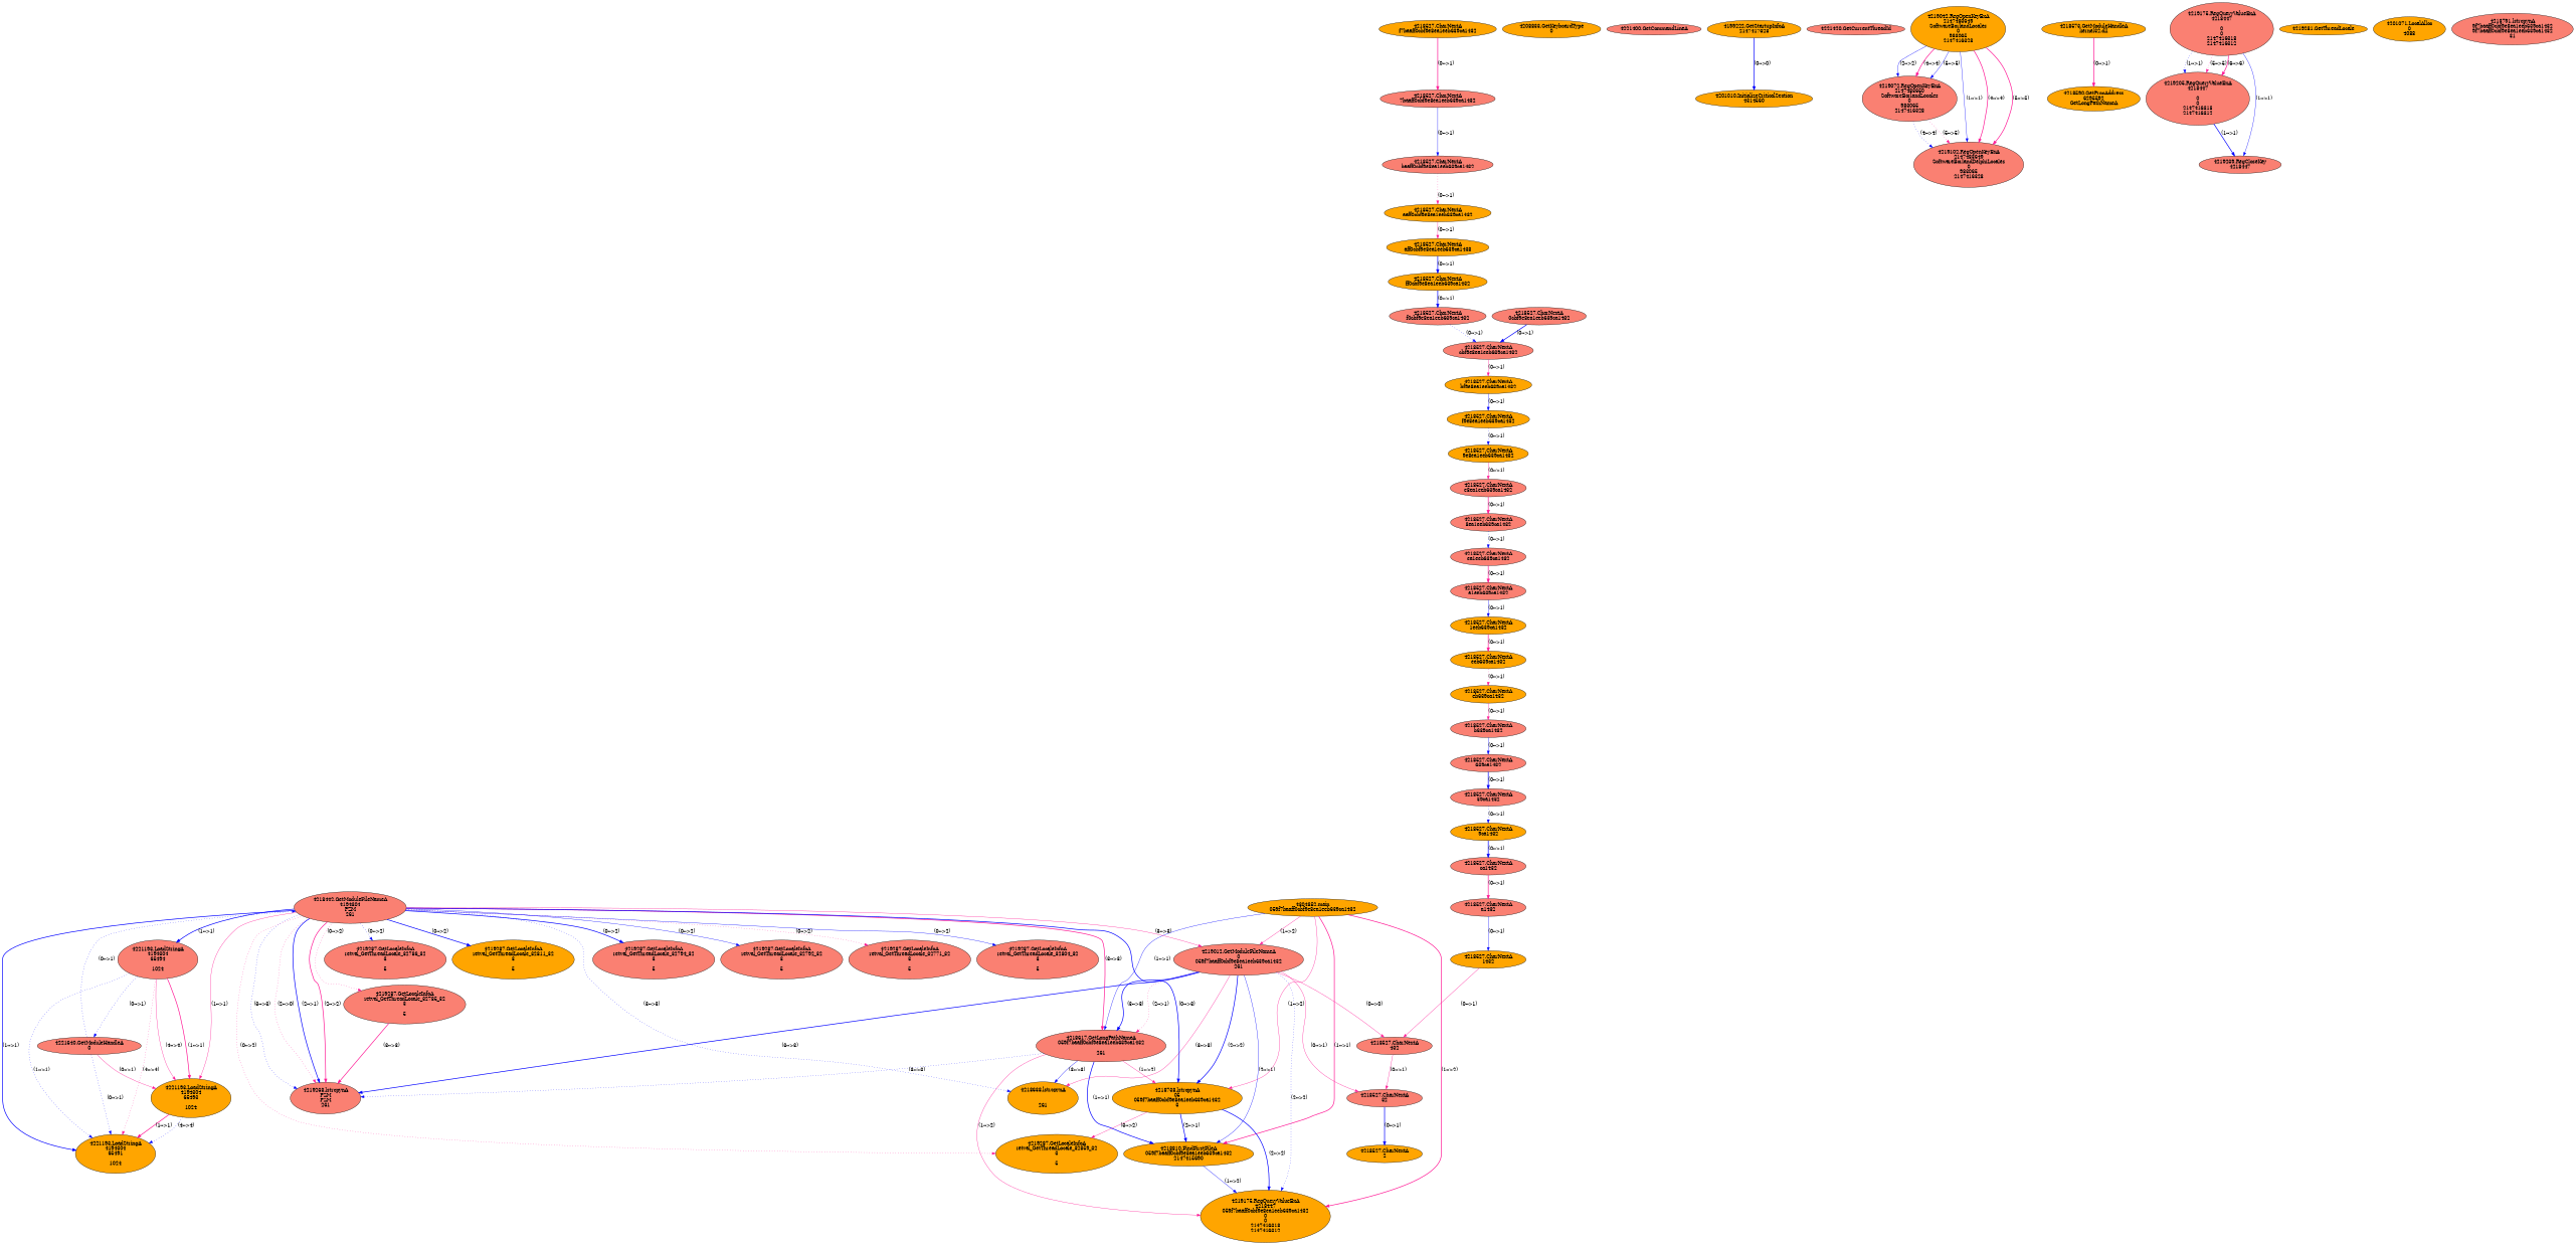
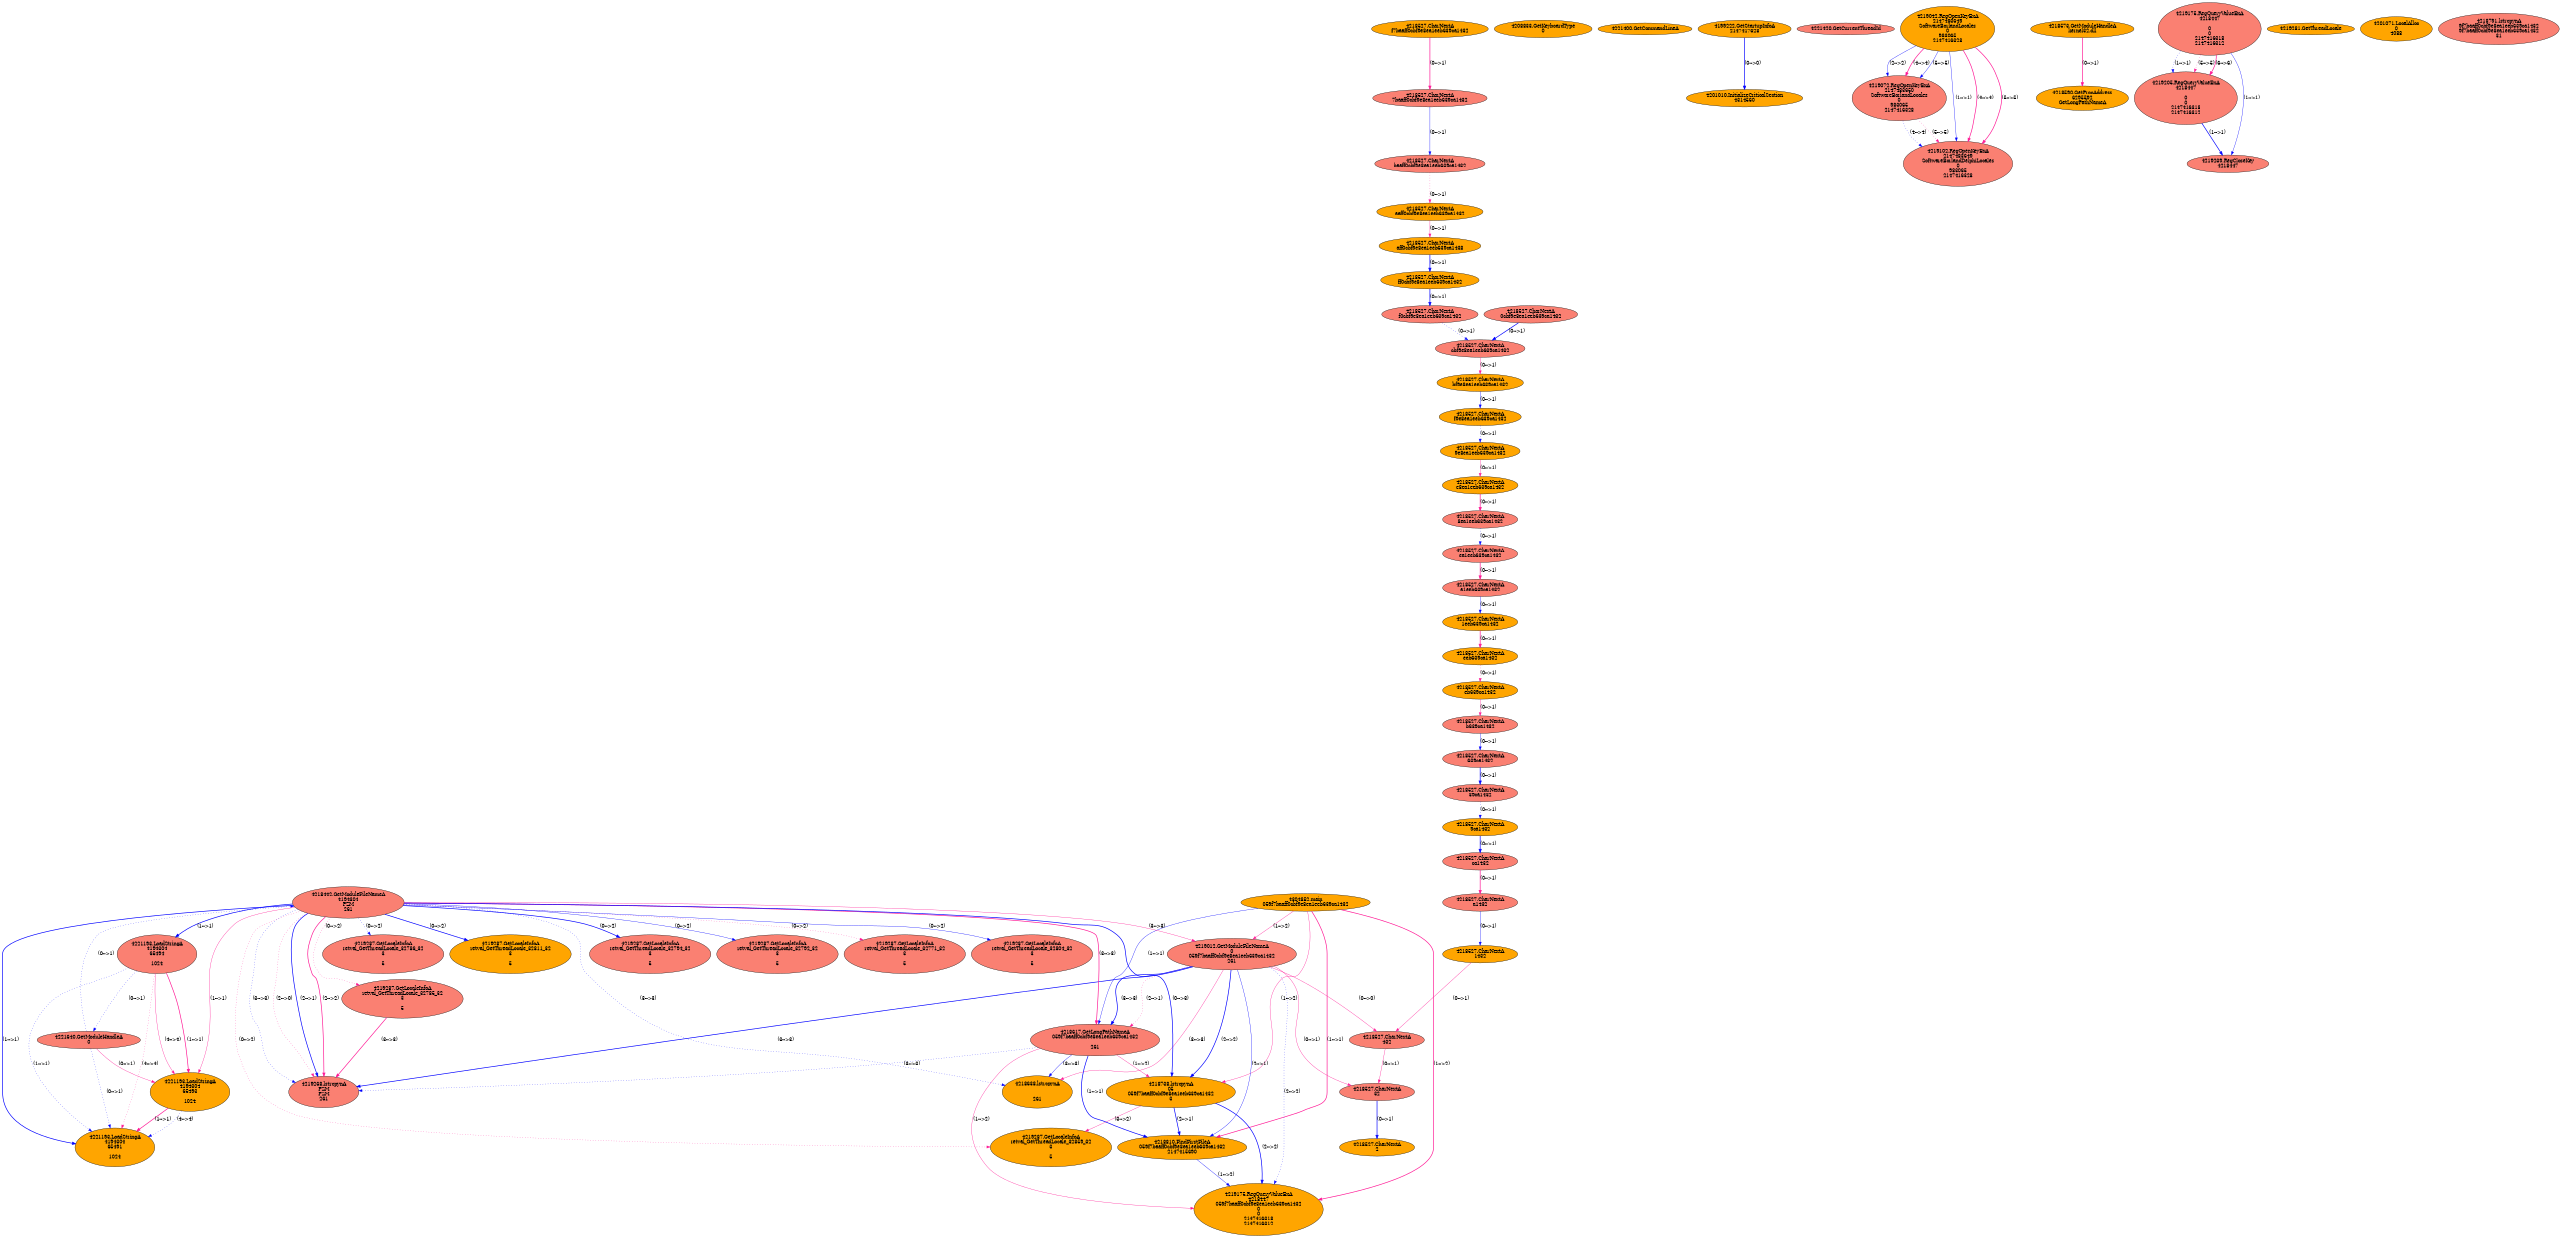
  digraph {
    node [fillcolor=salmon style=filled]
    edge [color=blue style=bold]
    n1 [fillcolor=orange label="4304852.main\n059f7baaff0cbf9e8ea1eeb639ca1432"]
    n2 [label="4219012.GetModuleFileNameA\n0\n059f7baaff0cbf9e8ea1eeb639ca1432\n261"]
    n3 [label="4218617.GetLongPathNameA\n059f7baaff0cbf9e8ea1eeb639ca1432\n\n261"]
    n4 [fillcolor=orange label="4218738.lstrcpynA\n05\n059f7baaff0cbf9e8ea1eeb639ca1432\n3"]
    n5 [fillcolor=orange label="4218810.FindFirstFileA\n059f7baaff0cbf9e8ea1eeb639ca1432\n2147415690"]
    n6 [fillcolor=orange label="4219175.RegQueryValueExA\n4218447\n059f7baaff0cbf9e8ea1eeb639ca1432\n0\n0\n2147416318\n2147416312"]
    n7 [fillcolor=orange label="4218638.lstrcpynA\n\n\n261"]
    n8 [label="4219268.lstrcpynA\nPZM\nPZM\n261"]
    n9 [label="4218527.CharNextA\n432"]
    n10 [label="4218527.CharNextA\n32"]
    n11 [fillcolor=orange label="4219287.GetLocaleInfoA\nretval_GetThreadLocale_32859_32\n3\n\n5"]
    n12 [label="4221640.GetModuleHandleA\n0"]
    n13 [label="4218442.GetModuleFileNameA\n4194304\nPZM\n261"]
    n14 [fillcolor=orange label="4221193.LoadStringA\n4194304\n65493\n\n1024"]
    n15 [fillcolor=orange label="4221193.LoadStringA\n4194304\n65491\n\n1024"]
    n16 [label="4221193.LoadStringA\n4194304\n65494\n\n1024"]
    n17 [label="4219287.GetLocaleInfoA\nretval_GetThreadLocale_32786_32\n3\n\n5"]
    n18 [fillcolor=orange label="4219287.GetLocaleInfoA\nretval_GetThreadLocale_32811_32\n3\n\n5"]
    n19 [label="4219287.GetLocaleInfoA\nretval_GetThreadLocale_32794_32\n3\n\n5"]
    n20 [label="4219287.GetLocaleInfoA\nretval_GetThreadLocale_32792_32\n3\n\n5"]
    n21 [label="4219287.GetLocaleInfoA\nretval_GetThreadLocale_32785_32\n3\n\n5"]
    n22 [label="4219287.GetLocaleInfoA\nretval_GetThreadLocale_32771_32\n3\n\n5"]
    n23 [label="4219287.GetLocaleInfoA\nretval_GetThreadLocale_32804_32\n3\n\n5"]
    n24 [fillcolor=orange label="4208833.GetKeyboardType\n0"]
-   n25 [label="4221400.GetCommandLineA\n"]
+   n25 [fillcolor=orange label="4221400.GetCommandLineA\n"]
    n26 [fillcolor=orange label="4199222.GetStartupInfoA\n2147417628"]
    n27 [fillcolor=orange label="4201010.InitializeCriticalSection\n4314560"]
    n28 [label="4221420.GetCurrentThreadId\n"]
    n29 [fillcolor=orange label="4218527.CharNextA\n2"]
    n30 [fillcolor=orange label="4219042.RegOpenKeyExA\n2147483649\nSoftware\Borland\Locales\n0\n983065\n2147416328"]
    n31 [label="4219072.RegOpenKeyExA\n2147483650\nSoftware\Borland\Locales\n0\n983065\n2147416328"]
    n32 [label="4219102.RegOpenKeyExA\n2147483649\nSoftware\Borland\Delphi\Locales\n0\n983065\n2147416328"]
    n33 [fillcolor=orange label="4218573.GetModuleHandleA\nkernel32.dll"]
    n34 [fillcolor=orange label="4218590.GetProcAddress\n6295592\nGetLongPathNameA"]
    n35 [label="4219175.RegQueryValueExA\n4218447\n\n0\n0\n2147416318\n2147416312"]
    n36 [label="4219205.RegQueryValueExA\n4218447\n\n0\n0\n2147416318\n2147416312"]
    n37 [label="4219239.RegCloseKey\n4218447"]
    n38 [fillcolor=orange label="4219281.GetThreadLocale\n"]
    n39 [fillcolor=orange label="4201071.LocalAlloc\n0\n4088"]
    n40 [fillcolor=orange label="4218527.CharNextA\nf7baaff0cbf9e8ea1eeb639ca1432"]
    n41 [label="4218527.CharNextA\n7baaff0cbf9e8ea1eeb639ca1432"]
    n42 [label="4218527.CharNextA\nbaaff0cbf9e8ea1eeb639ca1432"]
    n43 [fillcolor=orange label="4218527.CharNextA\naaff0cbf9e8ea1eeb639ca1432"]
    n44 [fillcolor=orange label="4218527.CharNextA\naff0cbf9e8ea1eeb639ca1438"]
    n45 [fillcolor=orange label="4218527.CharNextA\nff0cbf9e8ea1eeb639ca1432"]
    n46 [label="4218527.CharNextA\nf0cbf9e8ea1eeb639ca1432"]
    n47 [label="4218527.CharNextA\ncbf9e8ea1eeb639ca1432"]
    n48 [label="4218527.CharNextA\n0cbf9e8ea1eeb639ca1432"]
    n49 [fillcolor=orange label="4218527.CharNextA\nbf9e8ea1eeb639ca1432"]
    n50 [fillcolor=orange label="4218527.CharNextA\nf9e8ea1eeb639ca1432"]
    n51 [fillcolor=orange label="4218527.CharNextA\n9e8ea1eeb639ca1432"]
-   n52 [label="4218527.CharNextA\ne8ea1eeb639ca1432"]
+   n52 [fillcolor=orange label="4218527.CharNextA\ne8ea1eeb639ca1432"]
    n53 [label="4218527.CharNextA\n8ea1eeb639ca1432"]
    n54 [label="4218527.CharNextA\nea1eeb639ca1432"]
    n55 [label="4218527.CharNextA\na1eeb639ca1432"]
    n56 [fillcolor=orange label="4218527.CharNextA\n1eeb639ca1432"]
    n57 [fillcolor=orange label="4218527.CharNextA\neeb639ca1432"]
    n58 [fillcolor=orange label="4218527.CharNextA\neb639ca1432"]
    n59 [label="4218527.CharNextA\nb639ca1432"]
    n60 [label="4218527.CharNextA\n639ca1432"]
    n61 [label="4218527.CharNextA\n39ca1432"]
    n62 [fillcolor=orange label="4218527.CharNextA\n9ca1432"]
    n63 [label="4218527.CharNextA\nca1432"]
    n64 [label="4218527.CharNextA\na1432"]
    n65 [fillcolor=orange label="4218527.CharNextA\n1432"]
    n66 [label="4218791.lstrcpynA\n9f7baaff0cbf9e8ea1eeb639ca1432\n9f7baaff0cbf9e8ea1eeb639ca1432\n31"]
    n1 -> n2 [color=deeppink label="(1-->2)" style=solid]
    n1 -> n3 [label="(1-->1)" style=solid]
    n1 -> n4 [color=deeppink label="(1-->2)" style=solid]
    n1 -> n5 [color=deeppink label="(1-->1)"]
    n1 -> n6 [color=deeppink label="(1-->2)"]
    n2 -> n3 [color=deeppink label="(2-->1)" style=dotted]
    n2 -> n3 [label="(3-->3)"]
    n2 -> n4 [label="(2-->2)"]
    n2 -> n5 [label="(2-->1)" style=solid]
    n2 -> n6 [label="(2-->2)" style=dotted]
    n2 -> n7 [color=deeppink label="(3-->3)" style=solid]
    n2 -> n8 [label="(3-->3)"]
    n2 -> n9 [color=deeppink label="(0-->0)" style=solid]
    n2 -> n10 [color=deeppink label="(0-->1)" style=solid]
    n3 -> n4 [color=deeppink label="(1-->2)" style=solid]
    n3 -> n5 [label="(1-->1)"]
    n3 -> n6 [color=deeppink label="(1-->2)" style=solid]
    n3 -> n7 [label="(3-->3)" style=solid]
    n3 -> n8 [label="(3-->3)" style=dotted]
    n4 -> n5 [label="(2-->1)"]
    n4 -> n6 [label="(2-->2)"]
    n4 -> n11 [color=deeppink label="(3-->2)" style=solid]
    n5 -> n6 [label="(1-->2)" style=solid]
    n9 -> n10 [color=deeppink label="(0-->1)" style=solid]
    n10 -> n29 [label="(0-->1)"]
    n12 -> n13 [label="(0-->1)" style=dotted]
    n12 -> n14 [color=deeppink label="(0-->1)" style=solid]
    n12 -> n15 [label="(0-->1)" style=dotted]
    n13 -> n2 [color=deeppink label="(3-->3)" style=solid]
    n13 -> n3 [color=deeppink label="(3-->3)"]
    n13 -> n4 [label="(0-->3)"]
    n13 -> n7 [label="(3-->3)" style=dotted]
    n13 -> n8 [label="(2-->1)"]
    n13 -> n8 [color=deeppink label="(2-->2)"]
    n13 -> n8 [label="(3-->3)" style=dotted]
    n13 -> n8 [color=deeppink label="(2-->0)" style=dotted]
    n13 -> n11 [color=deeppink label="(0-->2)" style=dotted]
    n13 -> n14 [color=deeppink label="(1-->1)" style=solid]
    n13 -> n15 [label="(1-->1)"]
    n13 -> n16 [label="(1-->1)"]
    n13 -> n17 [label="(0-->2)" style=dotted]
    n13 -> n18 [label="(0-->2)"]
    n13 -> n19 [label="(0-->2)"]
    n13 -> n20 [label="(0-->2)" style=solid]
    n13 -> n21 [color=deeppink label="(0-->2)" style=dotted]
    n13 -> n22 [color=deeppink label="(0-->2)" style=dotted]
    n13 -> n23 [label="(0-->2)" style=solid]
    n14 -> n15 [color=deeppink label="(1-->1)"]
    n14 -> n15 [label="(4-->4)" style=dotted]
    n16 -> n12 [label="(0-->1)" style=dotted]
    n16 -> n14 [color=deeppink label="(1-->1)"]
    n16 -> n14 [color=deeppink label="(4-->4)" style=solid]
    n16 -> n15 [label="(1-->1)" style=dotted]
    n16 -> n15 [color=deeppink label="(4-->4)" style=dotted]
    n21 -> n8 [color=deeppink label="(3-->3)"]
    n26 -> n27 [label="(0-->0)"]
    n30 -> n31 [label="(2-->2)" style=solid]
    n30 -> n31 [color=deeppink label="(4-->4)"]
    n30 -> n31 [label="(5-->5)" style=solid]
    n30 -> n32 [label="(1-->1)" style=solid]
    n30 -> n32 [color=deeppink label="(4-->4)"]
    n30 -> n32 [color=deeppink label="(5-->5)"]
    n31 -> n32 [label="(4-->4)" style=dotted]
    n31 -> n32 [color=deeppink label="(5-->5)" style=dotted]
    n33 -> n34 [color=deeppink label="(0-->1)"]
    n35 -> n36 [label="(1-->1)" style=dotted]
    n35 -> n36 [color=deeppink label="(5-->5)" style=dotted]
    n35 -> n36 [color=deeppink label="(6-->6)"]
    n35 -> n37 [label="(1-->1)" style=solid]
    n36 -> n37 [label="(1-->1)"]
    n40 -> n41 [color=deeppink label="(0-->1)"]
    n41 -> n42 [label="(0-->1)" style=solid]
    n42 -> n43 [color=deeppink label="(0-->1)" style=dotted]
    n43 -> n44 [color=deeppink label="(0-->1)" style=solid]
    n44 -> n45 [label="(0-->1)"]
    n45 -> n46 [label="(0-->1)"]
    n46 -> n47 [label="(0-->1)" style=dotted]
    n47 -> n49 [color=deeppink label="(0-->1)" style=solid]
    n48 -> n47 [label="(0-->1)"]
    n49 -> n50 [label="(0-->1)" style=solid]
    n50 -> n51 [label="(0-->1)" style=dotted]
    n51 -> n52 [color=deeppink label="(0-->1)" style=solid]
    n52 -> n53 [color=deeppink label="(0-->1)"]
    n53 -> n54 [label="(0-->1)" style=dotted]
    n54 -> n55 [color=deeppink label="(0-->1)"]
    n55 -> n56 [label="(0-->1)" style=solid]
    n56 -> n57 [color=deeppink label="(0-->1)"]
    n57 -> n58 [color=deeppink label="(0-->1)" style=dotted]
    n58 -> n59 [color=deeppink label="(0-->1)" style=solid]
    n59 -> n60 [label="(0-->1)" style=solid]
    n60 -> n61 [label="(0-->1)"]
    n61 -> n62 [label="(0-->1)" style=dotted]
    n62 -> n63 [label="(0-->1)"]
    n63 -> n64 [color=deeppink label="(0-->1)"]
    n64 -> n65 [label="(0-->1)" style=solid]
    n65 -> n9 [color=deeppink label="(0-->1)" style=solid]
  }
